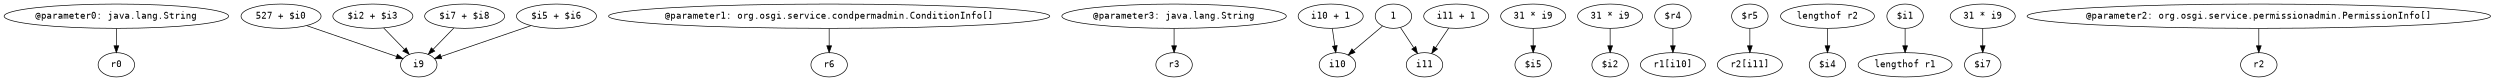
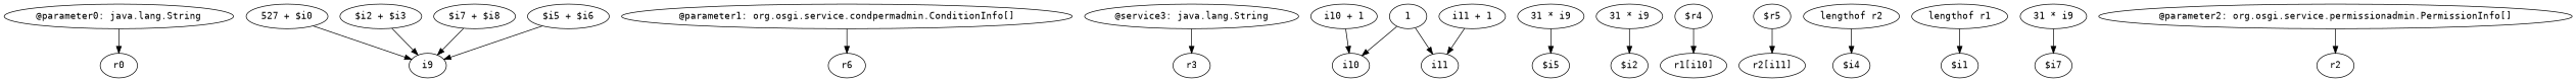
  digraph {
    fontname="DejaVu Sans Mono"
    node [fontname="DejaVu Sans Mono"]
    edge [fontname="DejaVu Sans Mono"]
    n1 [label="@parameter0: java.lang.String"]
    n2 [label=r0]
    n3 [label="527 + $i0"]
    n4 [label=i9]
    n5 [label="@parameter1: org.osgi.service.condpermadmin.ConditionInfo[]"]
    n6 [label=r6]
-   n7 [label="@parameter3: java.lang.String"]
+   n7 [label="@service3: java.lang.String"]
    n8 [label=r3]
    n9 [label="i10 + 1"]
    n10 [label=i10]
    n11 [label="31 * i9"]
    n12 [label="$i5"]
    n13 [label=1]
    n14 [label=i11]
    n15 [label="$i2 + $i3"]
    n16 [label="i11 + 1"]
    n17 [label="31 * i9"]
    n18 [label="$i2"]
    n19 [label="r1[i10]"]
    n20 [label="$r4"]
    n21 [label="r2[i11]"]
    n22 [label="$r5"]
    n23 [label="lengthof r2"]
    n24 [label="$i4"]
    n25 [label="lengthof r1"]
    n26 [label="$i1"]
    n27 [label="$i7 + $i8"]
    n28 [label="$i5 + $i6"]
    n29 [label="31 * i9"]
    n30 [label="$i7"]
    n31 [label="@parameter2: org.osgi.service.permissionadmin.PermissionInfo[]"]
    n32 [label=r2]
    n1 -> n2
    n3 -> n4
    n5 -> n6
    n7 -> n8
    n9 -> n10
    n11 -> n12
    n13 -> n10
    n13 -> n14
    n15 -> n4
    n16 -> n14
    n17 -> n18
    n20 -> n19
    n22 -> n21
    n23 -> n24
-   n26 -> n25
+   n25 -> n26
    n27 -> n4
    n28 -> n4
    n29 -> n30
    n31 -> n32
  }
